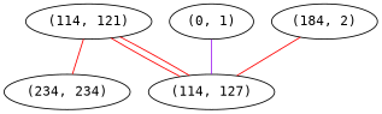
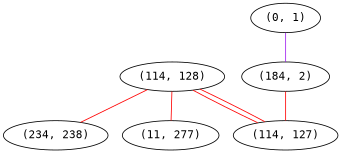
  graph {
    fontname="DejaVu Sans Mono"
    node [fontname="DejaVu Sans Mono"]
    edge [color=red fontname="DejaVu Sans Mono" weight=1]
-   "(114, 128)" [label="(114, 121)"]
-   "(234, 234)"
+   "(114, 128)"
+   "(234, 234)" [label="(234, 238)"]
+   "(11, 277)"
    "(114, 127)"
    n5 [label="(0, 1)"]
    n6 [label="(184, 2)"]
    "(114, 128)" -- "(234, 234)"
+   "(114, 128)" -- "(11, 277)"
    "(114, 128)" -- "(114, 127)"
    "(114, 128)" -- "(114, 127)"
-   n5 -- "(114, 127)" [color=purple weight=4]
+   n5 -- n6 [color=purple weight=4]
    n6 -- "(114, 127)"
  }
